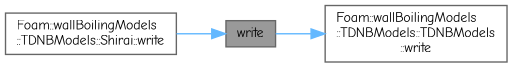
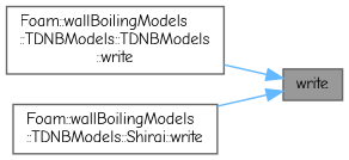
  digraph {
    fontname="Comic Neue"
    rankdir=RL
    node [color=grey40 fillcolor=white fontname="Comic Neue" fontsize=10 shape=box style=filled]
    edge [color=steelblue1 dir=back fontname="Comic Neue" fontsize=10 labelfontname=Helvetica labelfontsize=10 style=solid]
    n1 [color=gray40 fillcolor=grey60 fontcolor=black height=0.2 label=write width=0.4]
    n2 [height=0.2 label="Foam::wallBoilingModels\l::TDNBModels::TDNBModels\l::write" width=0.4]
    n3 [height=0.2 label="Foam::wallBoilingModels\l::TDNBModels::Shirai::write" width=0.4]
-   n2 -> n1
+   n1 -> n2
    n1 -> n3
  }
